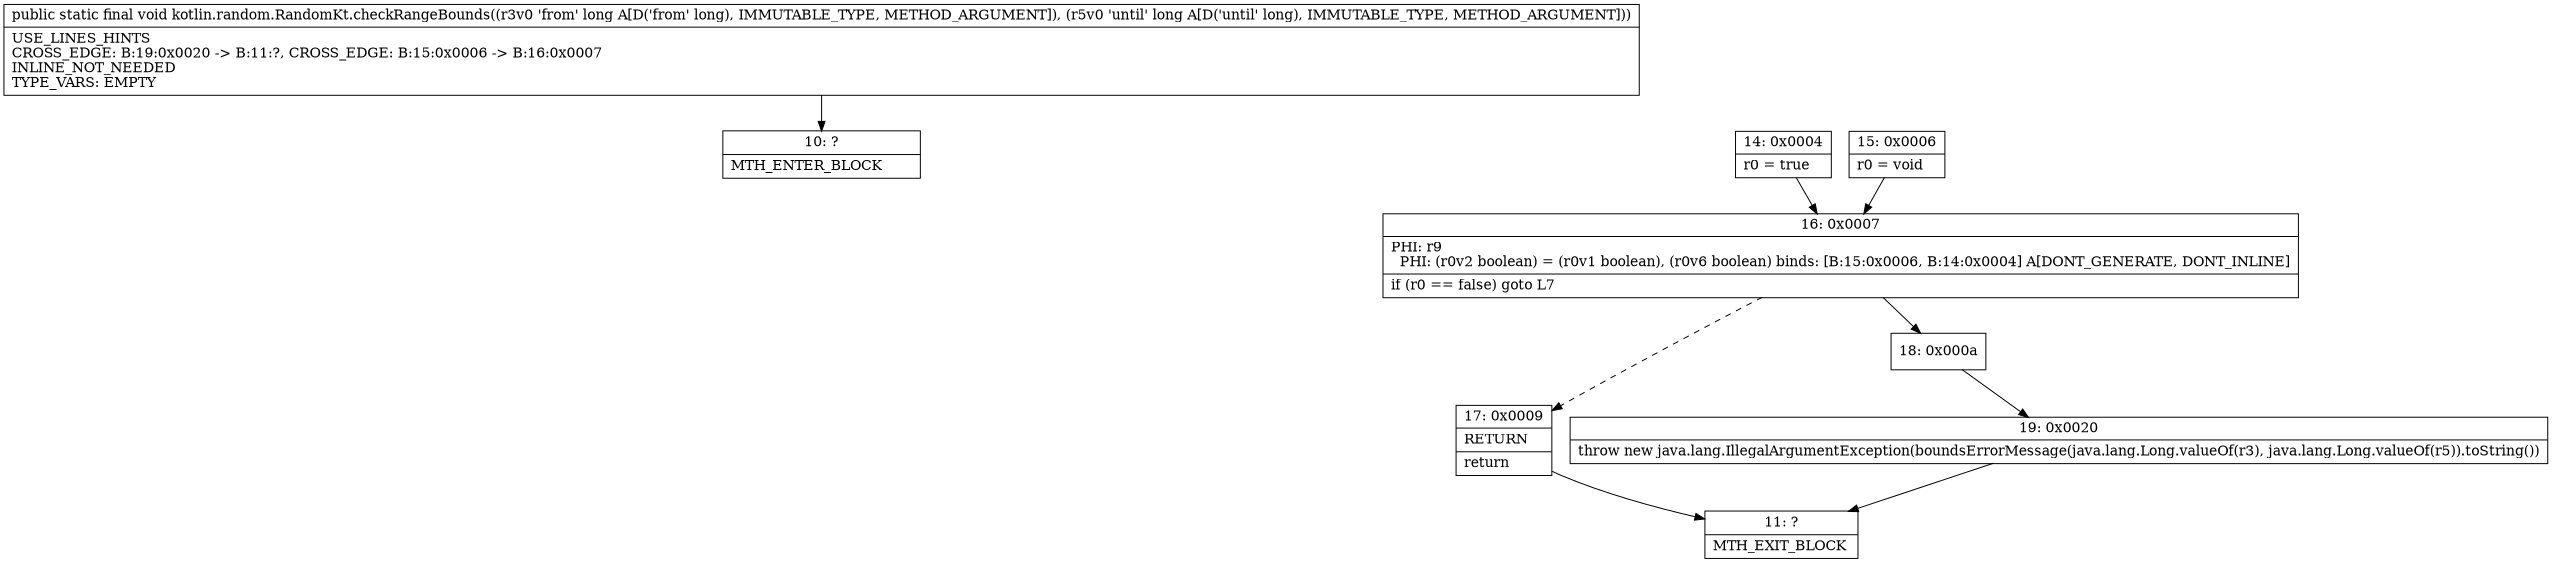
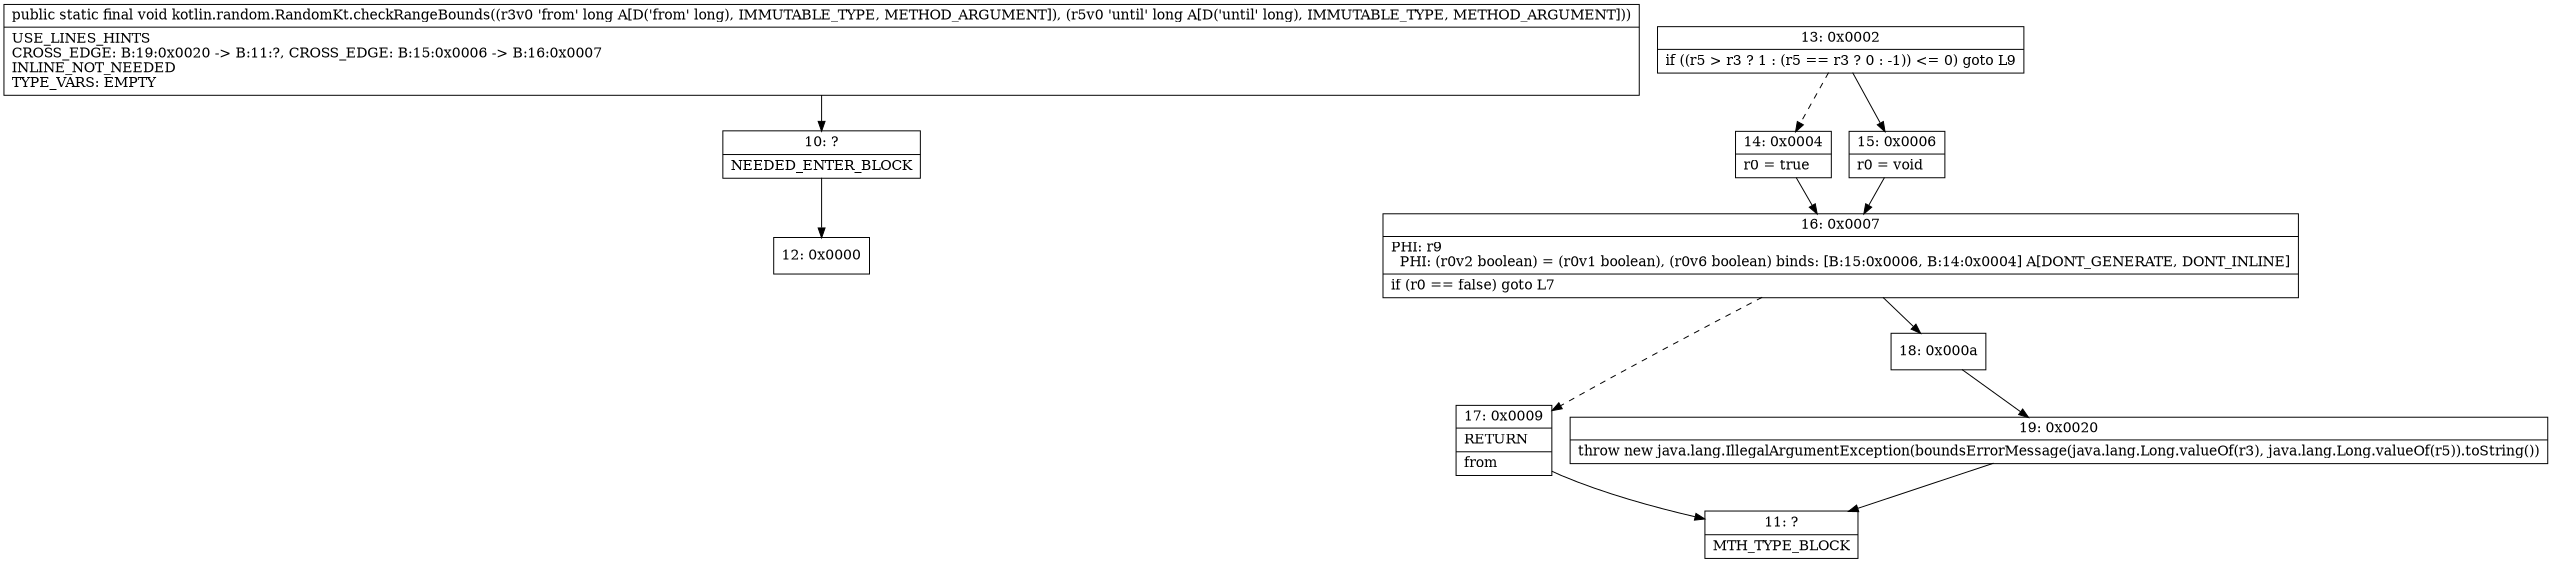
  digraph {
    node [shape=record]
-   n1 [label="{10\:\ ?|MTH_ENTER_BLOCK\l}"]
+   n1 [label="{10\:\ ?|NEEDED_ENTER_BLOCK\l}"]
+   n2 [label="{12\:\ 0x0000}"]
+   n3 [label="{13\:\ 0x0002|if ((r5 \> r3 ? 1 : (r5 == r3 ? 0 : \-1)) \<= 0) goto L9\l}"]
    n4 [label="{14\:\ 0x0004|r0 = true\l}"]
    n5 [label="{15\:\ 0x0006|r0 = void\l}"]
    n6 [label="{16\:\ 0x0007|PHI: r9 \l  PHI: (r0v2 boolean) = (r0v1 boolean), (r0v6 boolean) binds: [B:15:0x0006, B:14:0x0004] A[DONT_GENERATE, DONT_INLINE]\l|if (r0 == false) goto L7\l}"]
-   n7 [label="{17\:\ 0x0009|RETURN\l|return\l}"]
+   n7 [label="{17\:\ 0x0009|RETURN\l|from\l}"]
    n8 [label="{18\:\ 0x000a}"]
-   n9 [label="{11\:\ ?|MTH_EXIT_BLOCK\l}"]
+   n9 [label="{11\:\ ?|MTH_TYPE_BLOCK\l}"]
    n10 [label="{19\:\ 0x0020|throw new java.lang.IllegalArgumentException(boundsErrorMessage(java.lang.Long.valueOf(r3), java.lang.Long.valueOf(r5)).toString())\l}"]
    n11 [label="{public static final void kotlin.random.RandomKt.checkRangeBounds((r3v0 'from' long A[D('from' long), IMMUTABLE_TYPE, METHOD_ARGUMENT]), (r5v0 'until' long A[D('until' long), IMMUTABLE_TYPE, METHOD_ARGUMENT]))  | USE_LINES_HINTS\lCROSS_EDGE: B:19:0x0020 \-\> B:11:?, CROSS_EDGE: B:15:0x0006 \-\> B:16:0x0007\lINLINE_NOT_NEEDED\lTYPE_VARS: EMPTY\l}"]
+   n1 -> n2
+   n3 -> n4 [style=dashed]
+   n3 -> n5
    n4 -> n6
    n5 -> n6
    n6 -> n7 [style=dashed]
    n6 -> n8
    n7 -> n9
    n8 -> n10
    n10 -> n9
    n11 -> n1
  }
